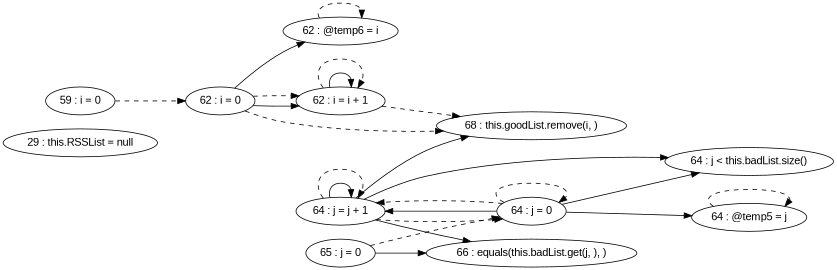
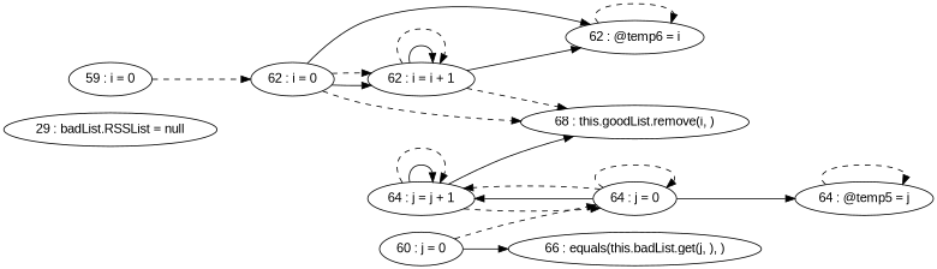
  digraph {
    fontname="Liberation Sans"
    rankdir=LR
    node [fontname="Liberation Sans"]
    edge [fontname="Liberation Sans"]
-   "29 : this.RSSList = null"
+   "29 : this.RSSList = null" [label="29 : badList.RSSList = null"]
    "59 : i = 0"
    "62 : i = 0"
    "62 : @temp6 = i"
    "68 : this.goodList.remove(i, )"
    "62 : i = i + 1"
-   "60 : j = 0" [label="65 : j = 0"]
+   "60 : j = 0"
    "64 : j = 0"
    "66 : equals(this.badList.get(j, ), )"
    "64 : @temp5 = j"
    "64 : j = j + 1"
-   "64 : j < this.badList.size()"
    "59 : i = 0" -> "62 : i = 0" [style=dashed]
    "62 : i = 0" -> "62 : @temp6 = i"
    "62 : i = 0" -> "68 : this.goodList.remove(i, )" [style=dashed]
    "62 : i = 0" -> "62 : i = i + 1"
    "62 : i = 0" -> "62 : i = i + 1" [style=dashed]
    "62 : @temp6 = i" -> "62 : @temp6 = i" [style=dashed]
+   "62 : i = i + 1" -> "62 : @temp6 = i"
    "62 : i = i + 1" -> "68 : this.goodList.remove(i, )" [style=dashed]
    "62 : i = i + 1" -> "62 : i = i + 1"
    "62 : i = i + 1" -> "62 : i = i + 1" [style=dashed]
    "60 : j = 0" -> "64 : j = 0" [style=dashed]
    "60 : j = 0" -> "66 : equals(this.badList.get(j, ), )"
    "64 : j = 0" -> "64 : j = 0" [style=dashed]
    "64 : j = 0" -> "64 : @temp5 = j"
    "64 : j = 0" -> "64 : j = j + 1"
    "64 : j = 0" -> "64 : j = j + 1" [style=dashed]
-   "64 : j = 0" -> "64 : j < this.badList.size()"
    "64 : @temp5 = j" -> "64 : @temp5 = j" [style=dashed]
    "64 : j = j + 1" -> "68 : this.goodList.remove(i, )"
    "64 : j = j + 1" -> "64 : j = 0" [style=dashed]
-   "64 : j = j + 1" -> "66 : equals(this.badList.get(j, ), )"
    "64 : j = j + 1" -> "64 : j = j + 1"
    "64 : j = j + 1" -> "64 : j = j + 1" [style=dashed]
-   "64 : j = j + 1" -> "64 : j < this.badList.size()"
  }
